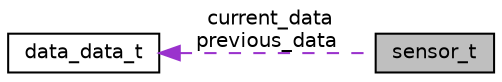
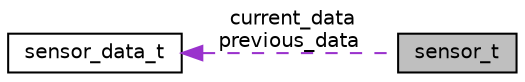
  digraph {
    rankdir=LR
    node [color=black fontname=Helvetica fontsize=10 shape=record style=filled]
    n1 [fillcolor=grey75 fontcolor=black height=0.2 label=sensor_t width=0.4]
-   n2 [fillcolor=white height=0.2 label=data_data_t width=0.4]
+   n2 [fillcolor=white height=0.2 label=sensor_data_t width=0.4]
    n2 -> n1 [color=darkorchid3 dir=back fontname=Helvetica fontsize=10 label=" current_data\nprevious_data" labelfontname=Helvetica labelfontsize=10 style=dashed]
  }
